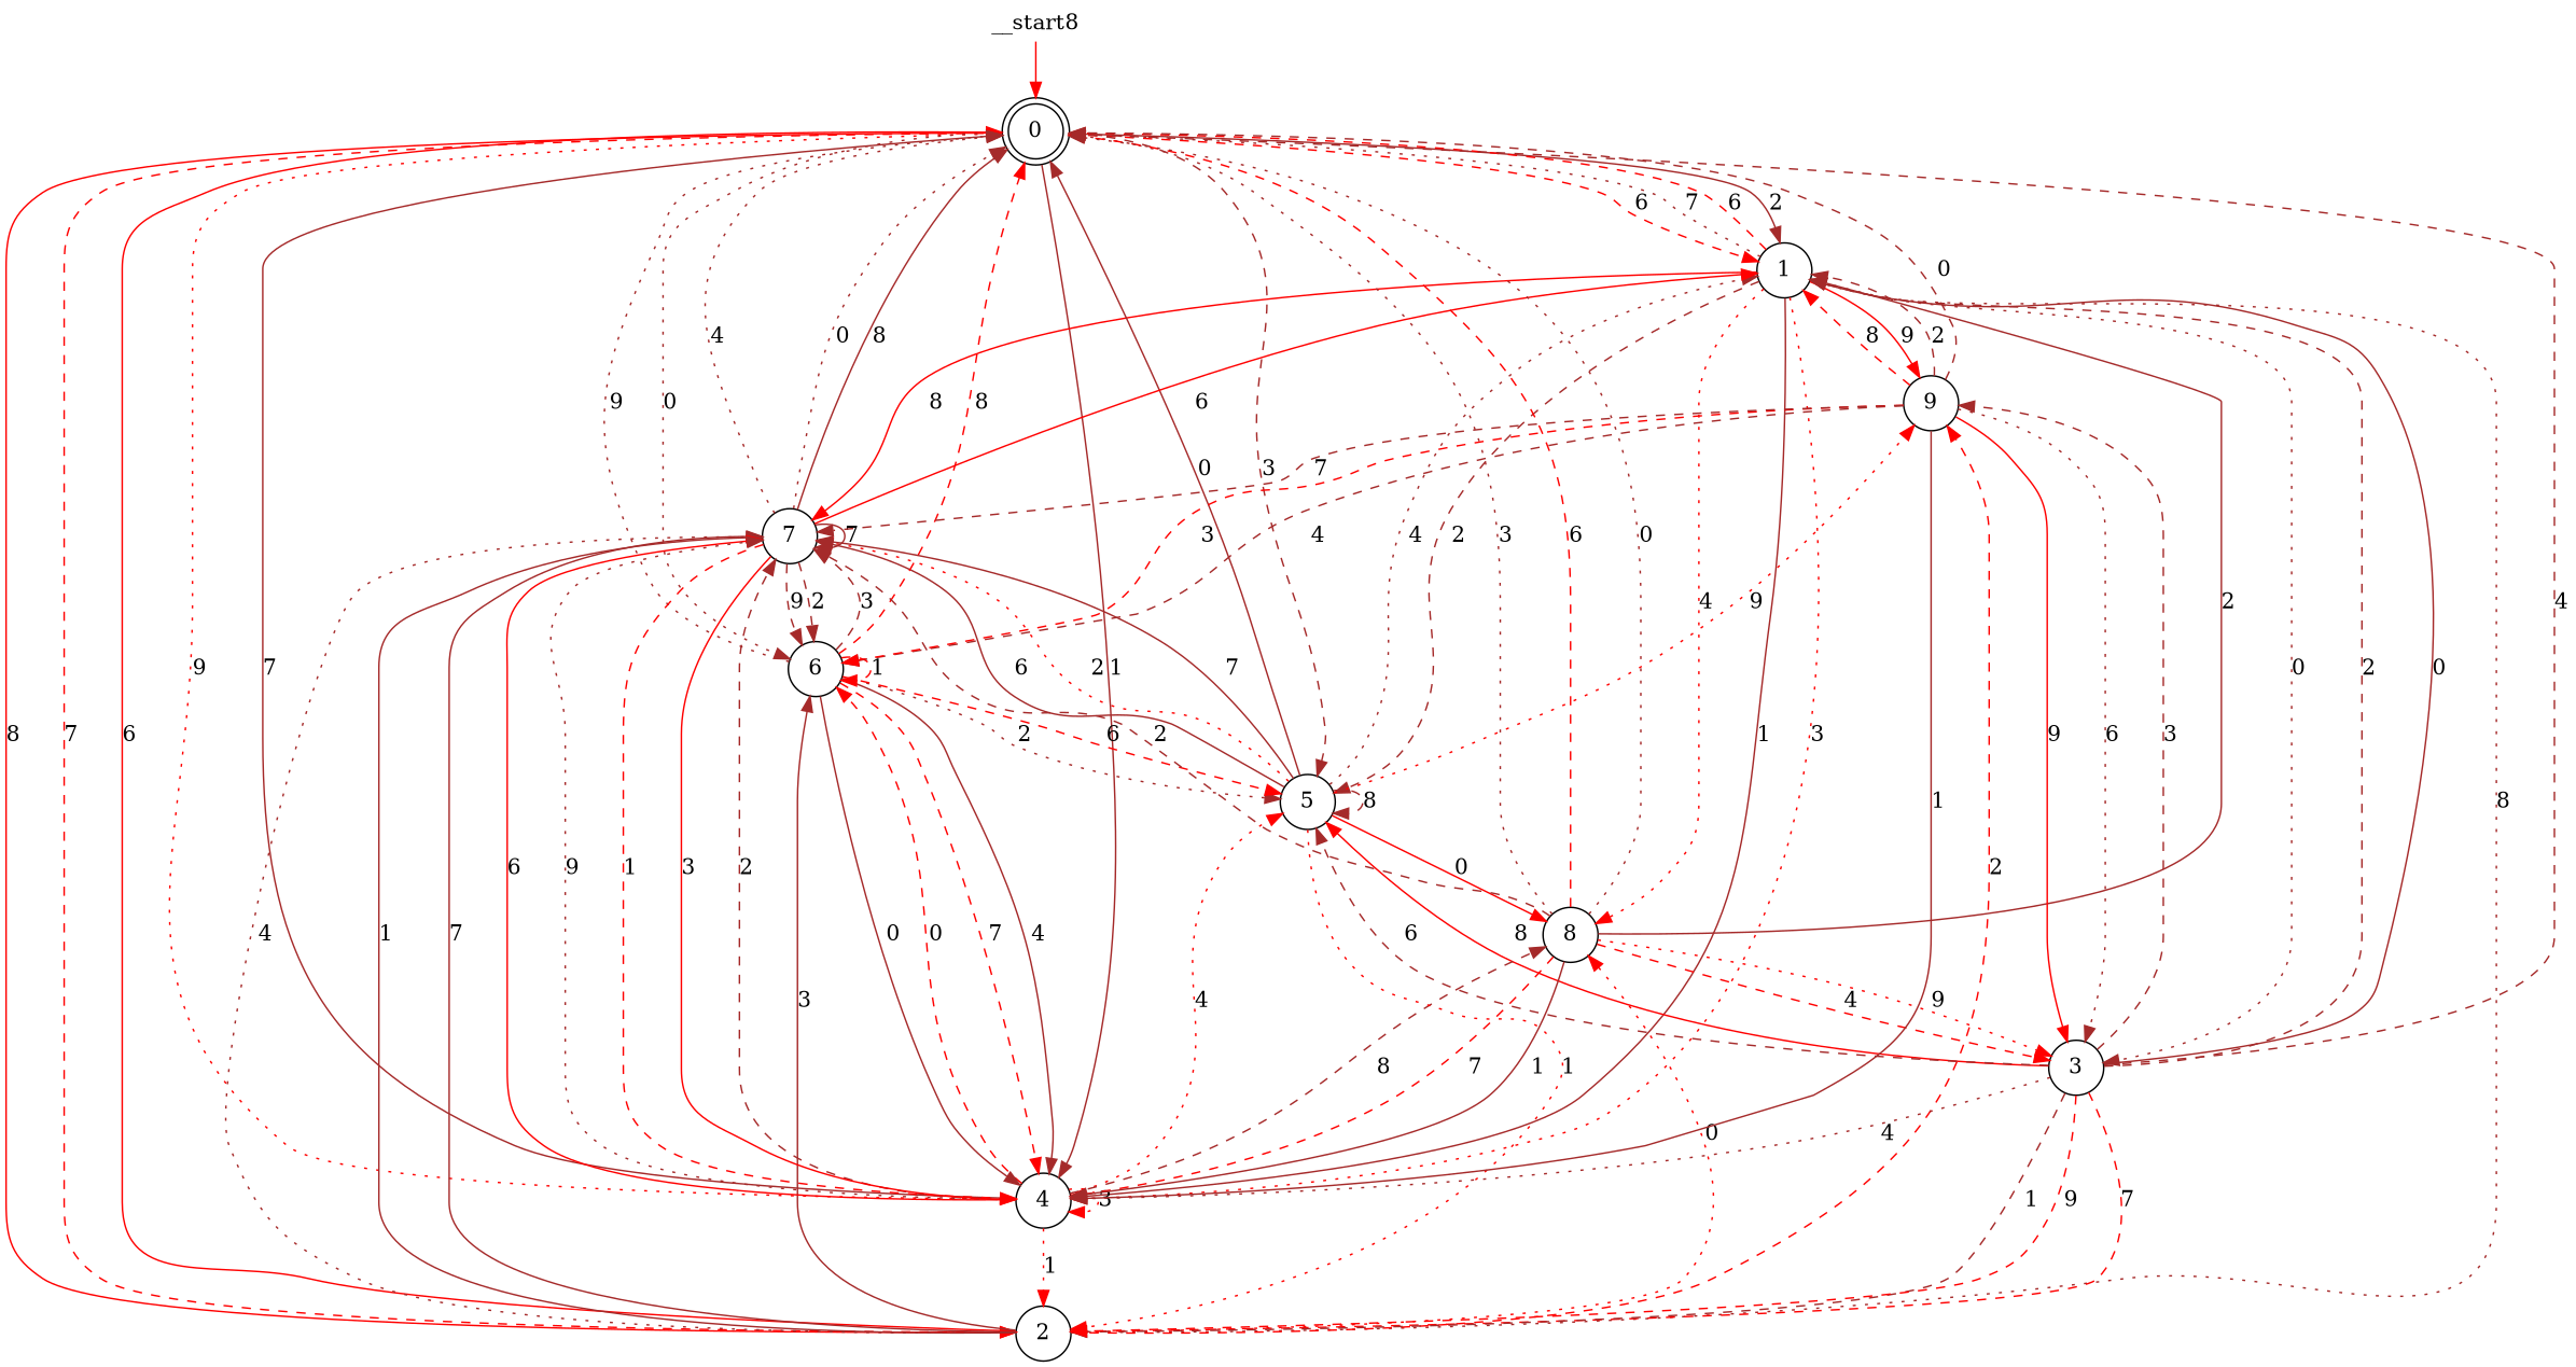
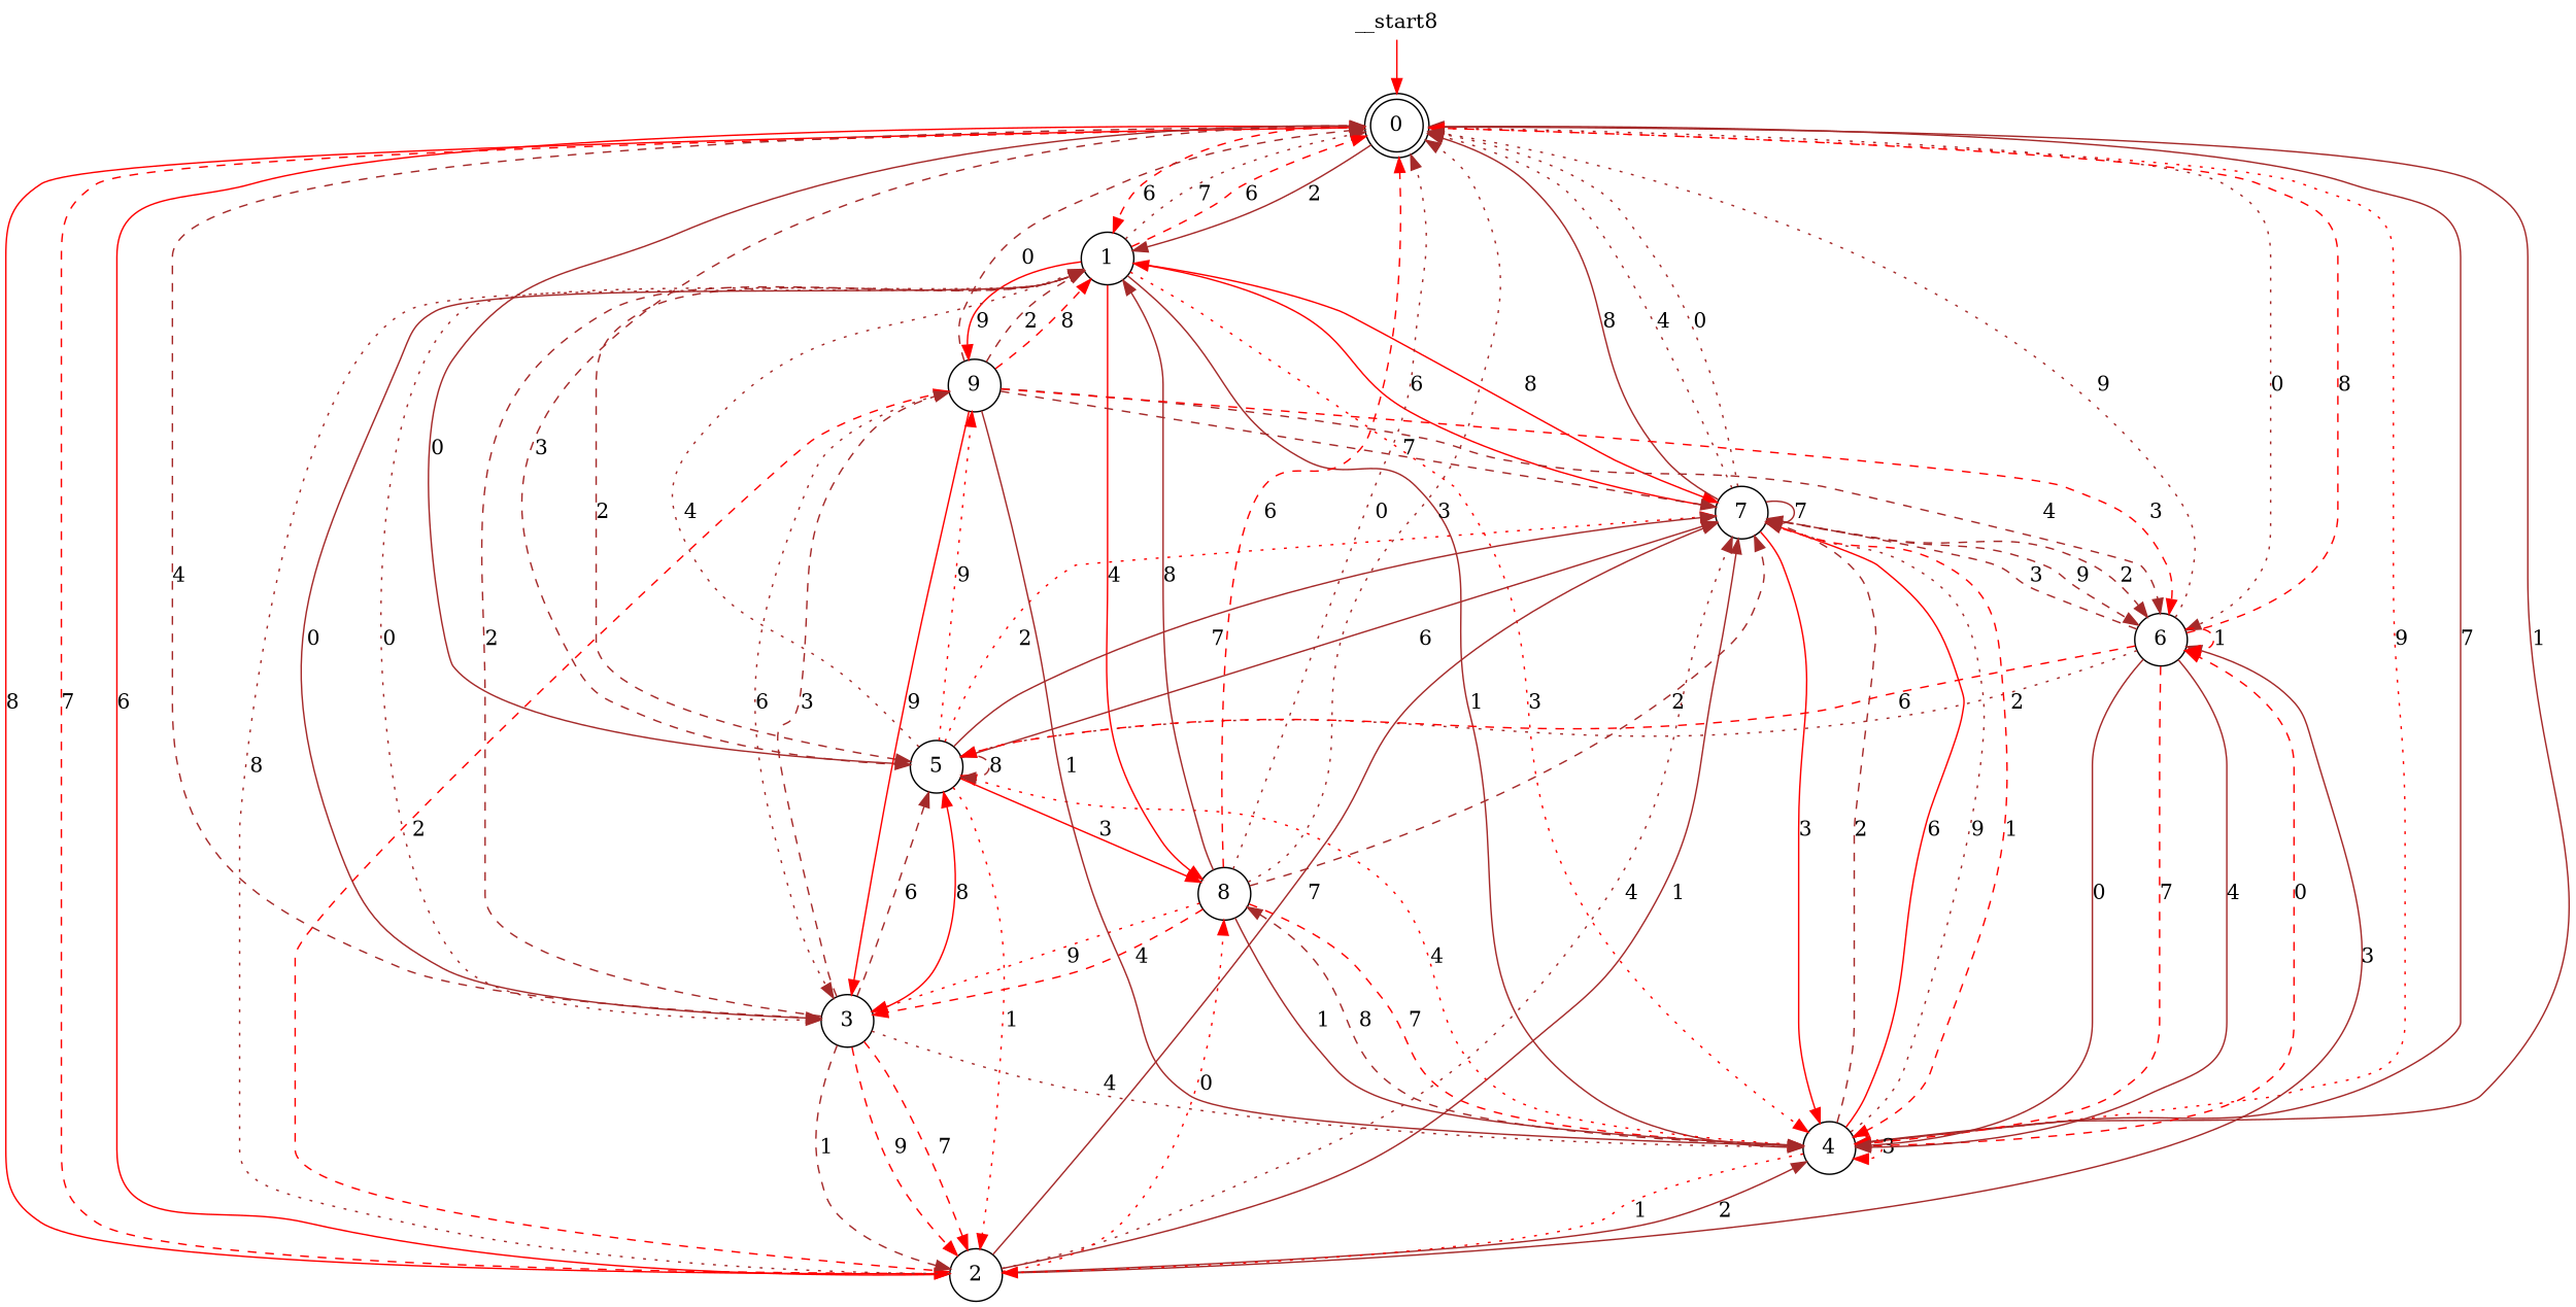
  digraph {
    node [shape=circle]
    edge [color=brown style=dashed]
    n1 [label=0 shape=doublecircle]
    n2 [label=1]
    n3 [label=2]
    n4 [label=3]
    n5 [label=4]
    n6 [label=5]
    n7 [label=6]
    n8 [label=7]
    n9 [label=8]
    n10 [label=9]
    n11 [height=0 label=__start8 shape=none width=0]
    n1 -> n2 [label=2 style=solid]
    n1 -> n2 [color=red label=6]
    n1 -> n3 [color=red label=8 style=solid]
    n1 -> n3 [color=red label=7]
-   n4 -> n1 [label=4]
+   n1 -> n4 [label=4]
    n1 -> n5 [label=1 style=solid]
    n1 -> n5 [color=red label=9 style=dotted]
    n1 -> n6 [label=3]
    n1 -> n7 [label=0 style=dotted]
    n2 -> n1 [label=7 style=dotted]
    n2 -> n1 [color=red label=6]
    n2 -> n4 [label=0 style=dotted]
    n2 -> n5 [label=1 style=solid]
    n2 -> n5 [color=red label=3 style=dotted]
    n2 -> n6 [label=2]
    n2 -> n8 [color=red label=8 style=solid]
-   n2 -> n9 [color=red label=4 style=dotted]
+   n2 -> n9 [color=red label=4 style=solid]
    n2 -> n10 [color=red label=9 style=solid]
    n3 -> n1 [color=red label=6 style=solid]
    n3 -> n2 [label=8 style=dotted]
+   n3 -> n5 [label=2 style=solid]
    n3 -> n7 [label=3 style=solid]
    n3 -> n8 [label=7 style=solid]
    n3 -> n8 [label=4 style=dotted]
    n3 -> n8 [label=1 style=solid]
    n3 -> n9 [color=red label=0 style=dotted]
    n3 -> n10 [color=red label=2]
    n4 -> n2 [label=2]
    n4 -> n2 [label=0 style=solid]
    n4 -> n3 [color=red label=7]
    n4 -> n3 [label=1]
    n4 -> n3 [color=red label=9]
    n4 -> n5 [label=4 style=dotted]
    n4 -> n6 [color=red label=8 style=solid]
    n4 -> n6 [label=6]
    n4 -> n10 [label=3]
    n5 -> n1 [label=7 style=solid]
    n5 -> n3 [color=red label=1 style=dotted]
    n5 -> n5 [color=red label=3 style=dotted]
    n5 -> n6 [color=red label=4 style=dotted]
    n5 -> n7 [color=red label=0]
    n5 -> n8 [label=2]
    n5 -> n8 [color=red label=6 style=solid]
    n5 -> n8 [label=9 style=dotted]
    n5 -> n9 [label=8]
    n6 -> n1 [label=0 style=solid]
    n6 -> n2 [label=4 style=dotted]
    n6 -> n3 [color=red label=1 style=dotted]
    n6 -> n6 [label=8]
    n6 -> n8 [color=red label=2 style=dotted]
    n6 -> n8 [label=7 style=solid]
    n6 -> n8 [label=6 style=solid]
-   n6 -> n9 [color=red label=0 style=solid]
+   n6 -> n9 [color=red label=3 style=solid]
    n6 -> n10 [color=red label=9 style=dotted]
    n7 -> n1 [color=red label=8]
    n7 -> n1 [label=9 style=dotted]
    n7 -> n5 [color=red label=7]
    n7 -> n5 [label=4 style=solid]
    n7 -> n5 [label=0 style=solid]
    n7 -> n6 [label=2 style=dotted]
    n7 -> n6 [color=red label=6]
    n7 -> n7 [color=red label=1]
    n7 -> n8 [label=3]
    n8 -> n1 [label=8 style=solid]
    n8 -> n1 [label=4 style=dotted]
    n8 -> n1 [label=0 style=dotted]
    n8 -> n2 [color=red label=6 style=solid]
    n8 -> n5 [color=red label=1]
    n8 -> n5 [color=red label=3 style=solid]
    n8 -> n7 [label=2]
    n8 -> n7 [label=9]
    n8 -> n8 [label=7 style=solid]
    n9 -> n1 [label=3 style=dotted]
    n9 -> n1 [color=red label=6]
    n9 -> n1 [label=0 style=dotted]
-   n9 -> n2 [label=2 style=solid]
+   n9 -> n2 [label=8 style=solid]
    n9 -> n4 [color=red label=4]
    n9 -> n4 [color=red label=9 style=dotted]
    n9 -> n5 [color=red label=7]
    n9 -> n5 [label=1 style=solid]
    n9 -> n8 [label=2]
    n10 -> n1 [label=0]
    n10 -> n2 [label=2]
    n10 -> n2 [color=red label=8]
    n10 -> n4 [label=6 style=dotted]
    n10 -> n4 [color=red label=9 style=solid]
    n10 -> n5 [label=1 style=solid]
    n10 -> n7 [label=4]
    n10 -> n7 [color=red label=3]
    n10 -> n8 [label=7]
    n11 -> n1 [color=red style=solid]
  }
